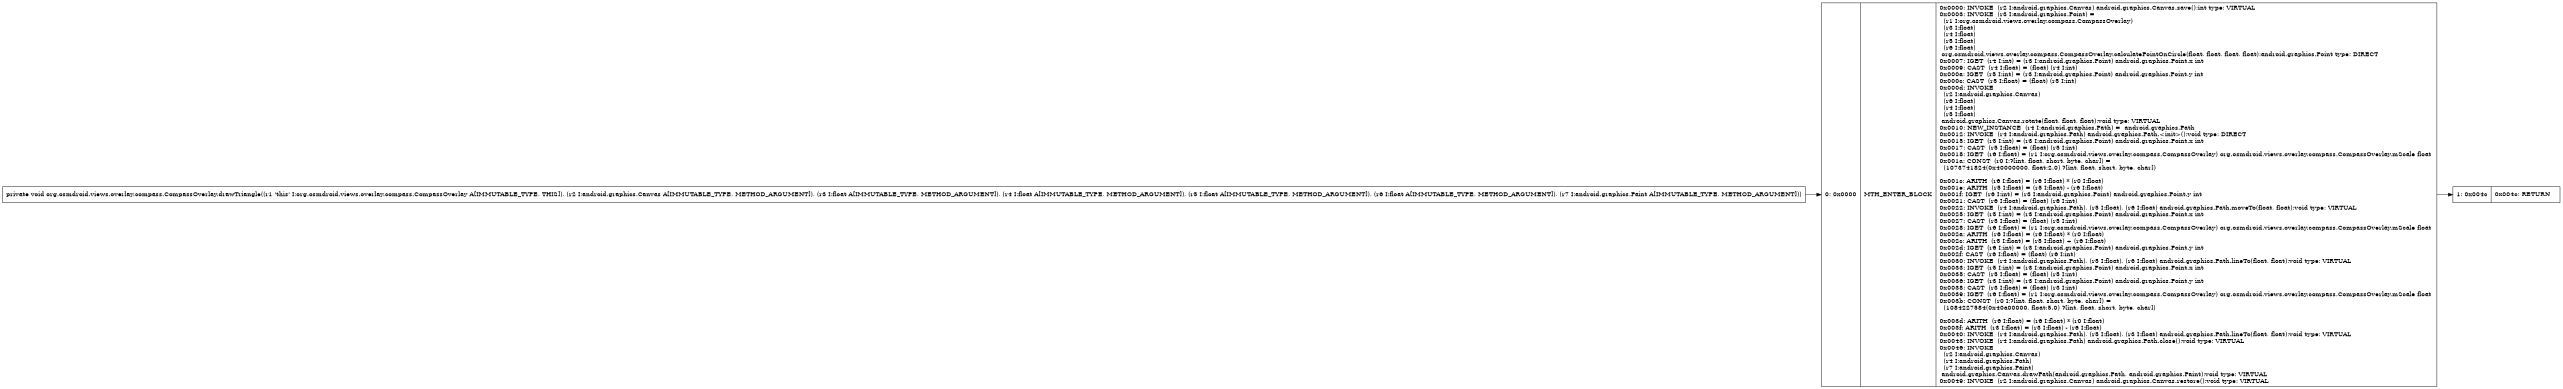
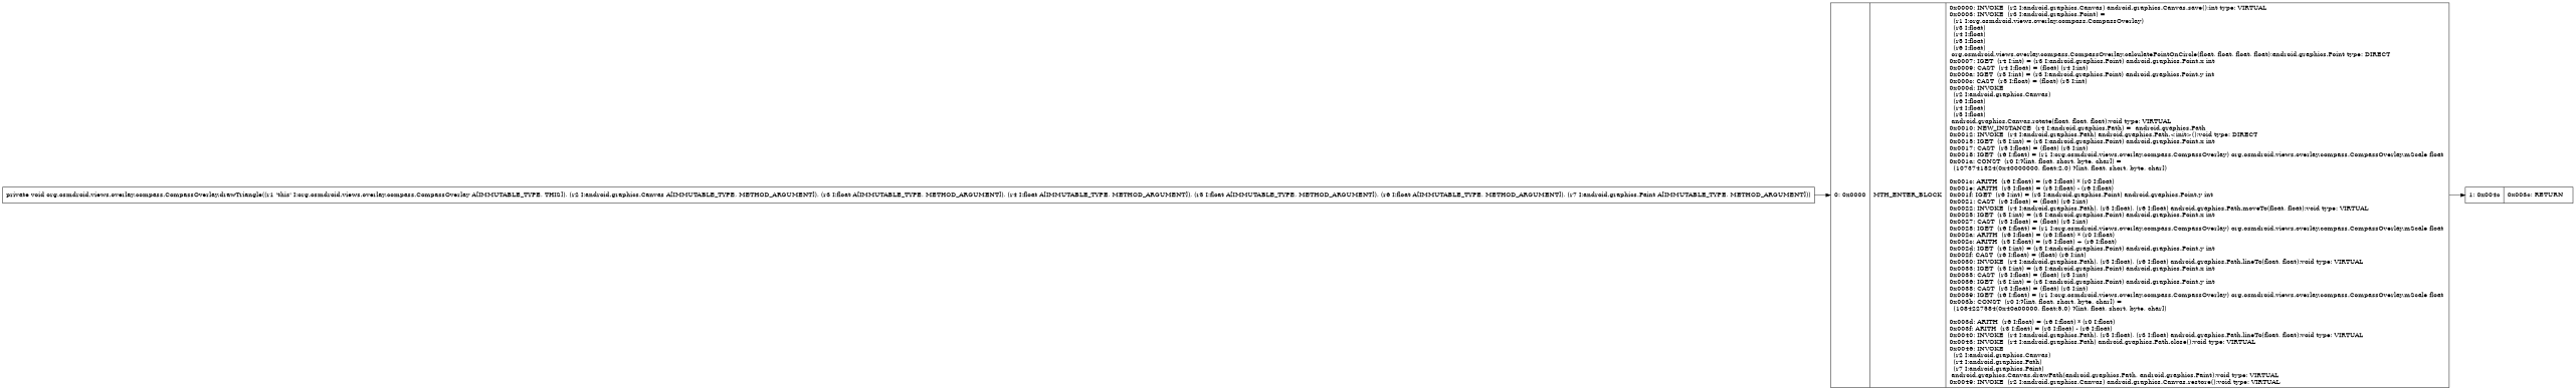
  digraph {
    rankdir=LR
    node [shape=record]
    n1 [label="{0\:\ 0x0000|MTH_ENTER_BLOCK\l|0x0000: INVOKE  (r2 I:android.graphics.Canvas) android.graphics.Canvas.save():int type: VIRTUAL \l0x0003: INVOKE  (r3 I:android.graphics.Point) = \l  (r1 I:org.osmdroid.views.overlay.compass.CompassOverlay)\l  (r3 I:float)\l  (r4 I:float)\l  (r5 I:float)\l  (r6 I:float)\l org.osmdroid.views.overlay.compass.CompassOverlay.calculatePointOnCircle(float, float, float, float):android.graphics.Point type: DIRECT \l0x0007: IGET  (r4 I:int) = (r3 I:android.graphics.Point) android.graphics.Point.x int \l0x0009: CAST  (r4 I:float) = (float) (r4 I:int) \l0x000a: IGET  (r5 I:int) = (r3 I:android.graphics.Point) android.graphics.Point.y int \l0x000c: CAST  (r5 I:float) = (float) (r5 I:int) \l0x000d: INVOKE  \l  (r2 I:android.graphics.Canvas)\l  (r6 I:float)\l  (r4 I:float)\l  (r5 I:float)\l android.graphics.Canvas.rotate(float, float, float):void type: VIRTUAL \l0x0010: NEW_INSTANCE  (r4 I:android.graphics.Path) =  android.graphics.Path \l0x0012: INVOKE  (r4 I:android.graphics.Path) android.graphics.Path.\<init\>():void type: DIRECT \l0x0015: IGET  (r5 I:int) = (r3 I:android.graphics.Point) android.graphics.Point.x int \l0x0017: CAST  (r5 I:float) = (float) (r5 I:int) \l0x0018: IGET  (r6 I:float) = (r1 I:org.osmdroid.views.overlay.compass.CompassOverlay) org.osmdroid.views.overlay.compass.CompassOverlay.mScale float \l0x001a: CONST  (r0 I:?[int, float, short, byte, char]) = \l  (1073741824(0x40000000, float:2.0) ?[int, float, short, byte, char])\l \l0x001c: ARITH  (r6 I:float) = (r6 I:float) * (r0 I:float) \l0x001e: ARITH  (r5 I:float) = (r5 I:float) \- (r6 I:float) \l0x001f: IGET  (r6 I:int) = (r3 I:android.graphics.Point) android.graphics.Point.y int \l0x0021: CAST  (r6 I:float) = (float) (r6 I:int) \l0x0022: INVOKE  (r4 I:android.graphics.Path), (r5 I:float), (r6 I:float) android.graphics.Path.moveTo(float, float):void type: VIRTUAL \l0x0025: IGET  (r5 I:int) = (r3 I:android.graphics.Point) android.graphics.Point.x int \l0x0027: CAST  (r5 I:float) = (float) (r5 I:int) \l0x0028: IGET  (r6 I:float) = (r1 I:org.osmdroid.views.overlay.compass.CompassOverlay) org.osmdroid.views.overlay.compass.CompassOverlay.mScale float \l0x002a: ARITH  (r6 I:float) = (r6 I:float) * (r0 I:float) \l0x002c: ARITH  (r5 I:float) = (r5 I:float) + (r6 I:float) \l0x002d: IGET  (r6 I:int) = (r3 I:android.graphics.Point) android.graphics.Point.y int \l0x002f: CAST  (r6 I:float) = (float) (r6 I:int) \l0x0030: INVOKE  (r4 I:android.graphics.Path), (r5 I:float), (r6 I:float) android.graphics.Path.lineTo(float, float):void type: VIRTUAL \l0x0033: IGET  (r5 I:int) = (r3 I:android.graphics.Point) android.graphics.Point.x int \l0x0035: CAST  (r5 I:float) = (float) (r5 I:int) \l0x0036: IGET  (r3 I:int) = (r3 I:android.graphics.Point) android.graphics.Point.y int \l0x0038: CAST  (r3 I:float) = (float) (r3 I:int) \l0x0039: IGET  (r6 I:float) = (r1 I:org.osmdroid.views.overlay.compass.CompassOverlay) org.osmdroid.views.overlay.compass.CompassOverlay.mScale float \l0x003b: CONST  (r0 I:?[int, float, short, byte, char]) = \l  (1084227584(0x40a00000, float:5.0) ?[int, float, short, byte, char])\l \l0x003d: ARITH  (r6 I:float) = (r6 I:float) * (r0 I:float) \l0x003f: ARITH  (r3 I:float) = (r3 I:float) \- (r6 I:float) \l0x0040: INVOKE  (r4 I:android.graphics.Path), (r5 I:float), (r3 I:float) android.graphics.Path.lineTo(float, float):void type: VIRTUAL \l0x0043: INVOKE  (r4 I:android.graphics.Path) android.graphics.Path.close():void type: VIRTUAL \l0x0046: INVOKE  \l  (r2 I:android.graphics.Canvas)\l  (r4 I:android.graphics.Path)\l  (r7 I:android.graphics.Paint)\l android.graphics.Canvas.drawPath(android.graphics.Path, android.graphics.Paint):void type: VIRTUAL \l0x0049: INVOKE  (r2 I:android.graphics.Canvas) android.graphics.Canvas.restore():void type: VIRTUAL \l}"]
-   n2 [label="{1\:\ 0x004c|0x004c: RETURN   \l}"]
+   n2 [label="{1\:\ 0x004c|0x003c: RETURN   \l}"]
    n3 [label="{private void org.osmdroid.views.overlay.compass.CompassOverlay.drawTriangle((r1 'this' I:org.osmdroid.views.overlay.compass.CompassOverlay A[IMMUTABLE_TYPE, THIS]), (r2 I:android.graphics.Canvas A[IMMUTABLE_TYPE, METHOD_ARGUMENT]), (r3 I:float A[IMMUTABLE_TYPE, METHOD_ARGUMENT]), (r4 I:float A[IMMUTABLE_TYPE, METHOD_ARGUMENT]), (r5 I:float A[IMMUTABLE_TYPE, METHOD_ARGUMENT]), (r6 I:float A[IMMUTABLE_TYPE, METHOD_ARGUMENT]), (r7 I:android.graphics.Paint A[IMMUTABLE_TYPE, METHOD_ARGUMENT])) }"]
    n1 -> n2
    n3 -> n1
  }
